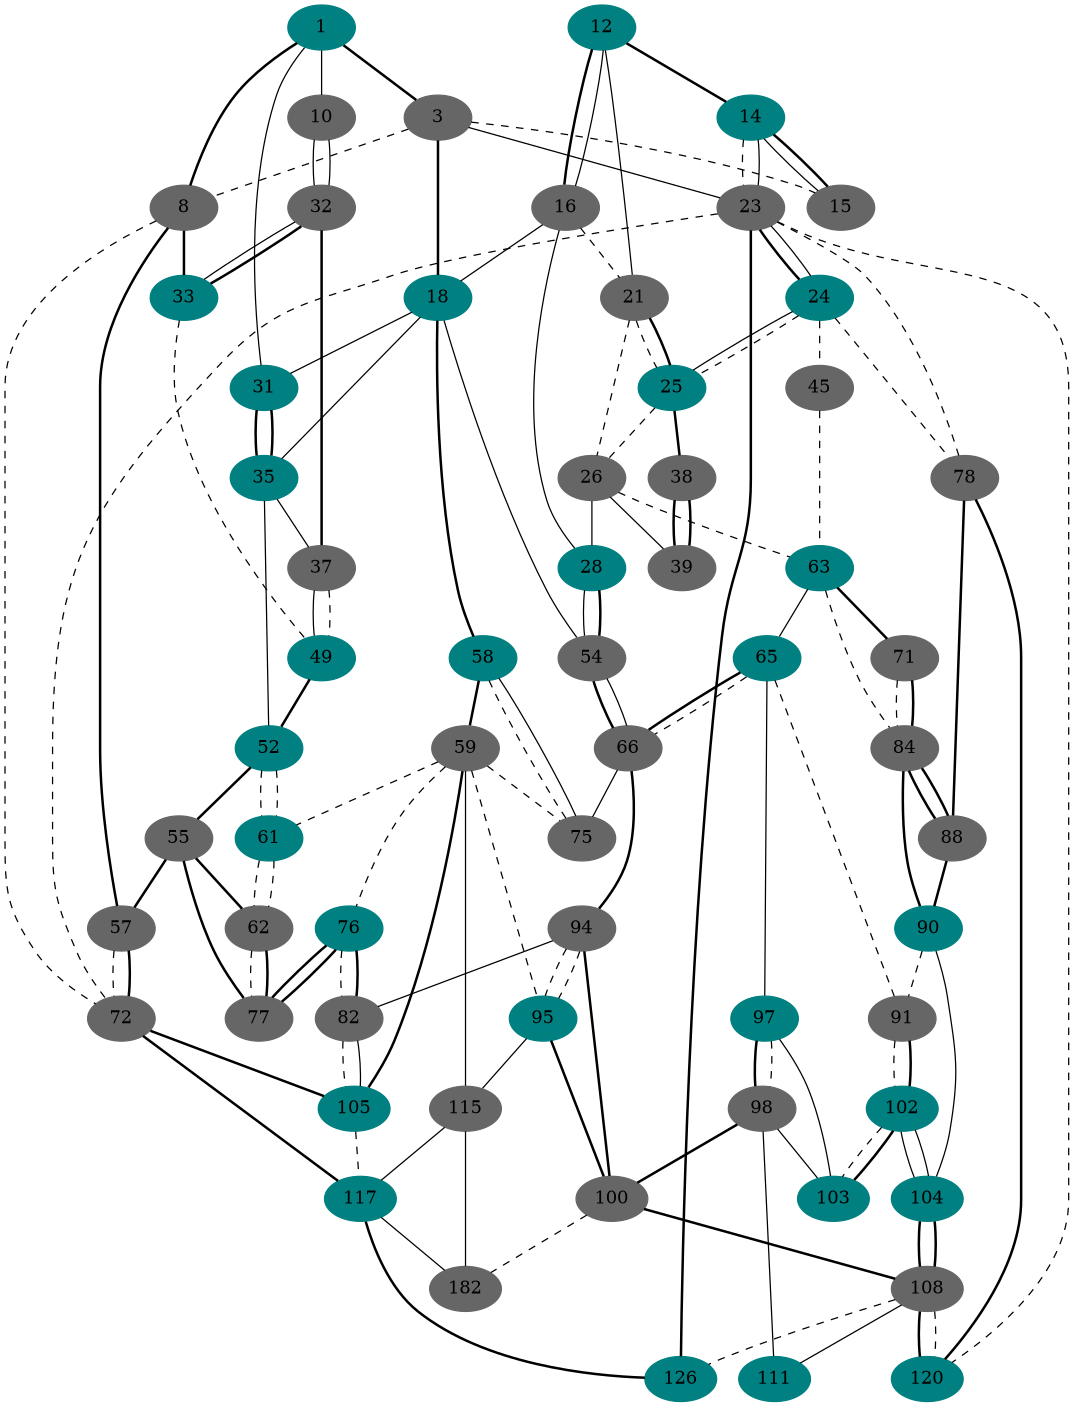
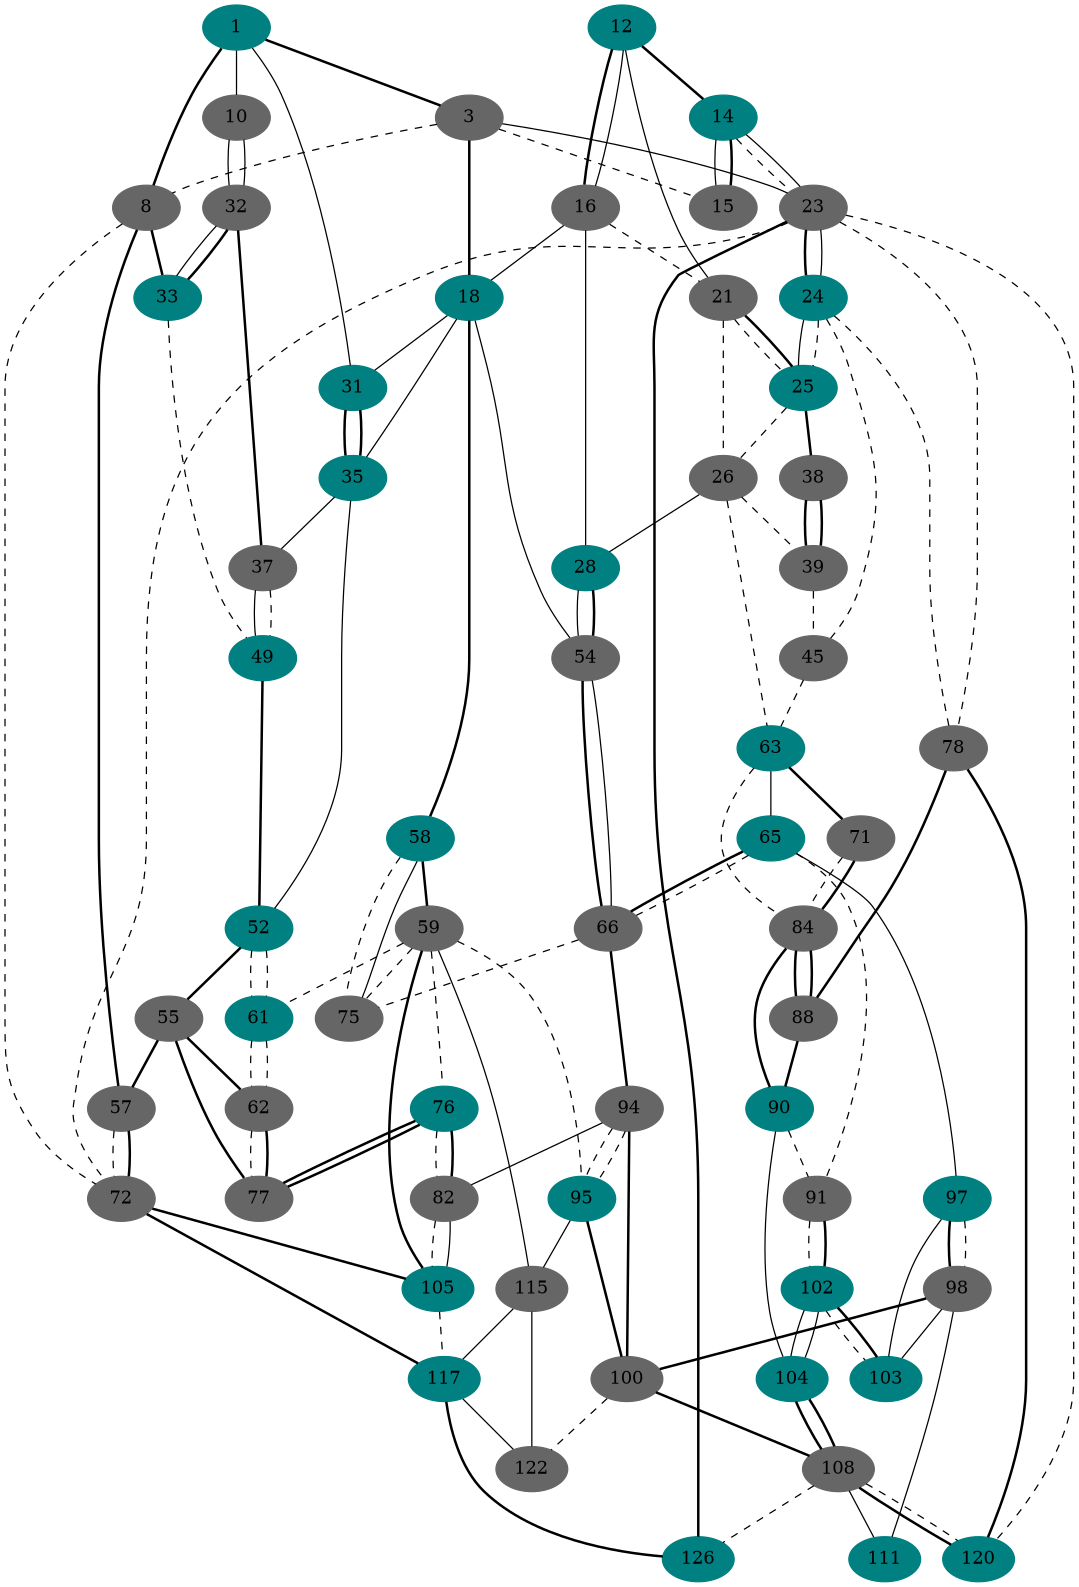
  graph {
    node [color=gray40 style=filled]
    edge [style=bold]
    1 [color=teal super="+2+6"]
    3 [super="+4"]
    8 [super="+34"]
    10 [super="+11"]
    31 [color=teal]
    15
    18 [color=teal super="+50+19"]
    23 [super="+89"]
    33 [color=teal]
    57
    72 [super="+73"]
    32
    35 [color=teal super="+36"]
    54
    58 [color=teal]
    24 [color=teal super="+43"]
    78 [super="+86"]
    120 [color=teal super="+124"]
    126 [color=teal]
    49 [color=teal]
    105 [color=teal super="+106+113"]
    117 [color=teal super="+118"]
    37
    12 [color=teal super="+13"]
    14 [color=teal]
    16 [super="+17"]
    21 [super="+22"]
    28 [color=teal]
    25 [color=teal super="+29"]
    26 [super="+30+27"]
    52 [color=teal super="+53"]
    66 [super="+74"]
    59 [super="+60+79"]
    75 [super="+83"]
    38 [super="+41"]
    39 [super="+42"]
    63 [color=teal super="+67+64"]
    45
    88
    65 [color=teal super="+92"]
    71
    84 [super="+85"]
    55 [super="+56"]
    61 [color=teal]
    62
    77
    94
    76 [color=teal]
    95 [color=teal super="+114"]
    115 [super="+123"]
    82
    100 [super="+101"]
-   122 [label=182]
+   122
    91
    97 [color=teal]
    90 [color=teal super="+93"]
    102 [color=teal]
    98 [super="+99+107"]
    103 [color=teal]
    104 [color=teal]
    108 [super="+109"]
    111 [color=teal]
    1 -- 3
    1 -- 8
    1 -- 10 [style=solid weight=3]
    1 -- 31 [style=solid]
    3 -- 8 [style=dashed]
    3 -- 15 [style=dashed]
    3 -- 18
    3 -- 23 [style=solid]
    8 -- 33
    8 -- 57
    8 -- 72 [style=dashed]
    10 -- 32 [style=solid]
    10 -- 32 [style=solid]
    31 -- 35
    31 -- 35
    18 -- 31 [style=solid]
    18 -- 35 [style=solid]
    18 -- 54 [style=solid]
    18 -- 58
    23 -- 72 [style=dashed]
    23 -- 24
    23 -- 24 [style=solid]
    23 -- 78 [style=dashed]
    23 -- 120 [style=dashed]
    23 -- 126
    33 -- 49 [style=dashed]
    57 -- 72 [style=dashed]
    57 -- 72
    72 -- 105
    72 -- 117
    32 -- 33 [style=solid]
    32 -- 33
    32 -- 37
    35 -- 37 [style=solid]
    35 -- 52 [style=solid]
    54 -- 66
    54 -- 66 [style=solid]
    58 -- 59
    58 -- 75 [style=dashed]
    58 -- 75 [style=solid]
    24 -- 78 [style=dashed]
    24 -- 25 [style=solid]
    24 -- 25 [style=dashed]
    24 -- 45 [style=dashed]
    78 -- 120
    78 -- 88
    49 -- 52
    105 -- 117 [style=dashed weight=2]
    117 -- 126
    117 -- 122 [style=solid]
    37 -- 49 [style=solid]
    37 -- 49 [style=dashed]
    12 -- 14
    12 -- 16
    12 -- 16 [style=solid]
    12 -- 21 [style=solid]
    14 -- 15 [style=solid]
    14 -- 15
    14 -- 23 [style=dashed]
    14 -- 23 [style=solid]
    16 -- 18 [style=solid]
    16 -- 21 [style=dashed]
    16 -- 28 [style=solid]
    21 -- 25 [style=dashed]
    21 -- 25
    21 -- 26 [style=dashed]
    28 -- 54 [style=solid]
    28 -- 54
    25 -- 26 [style=dashed]
    25 -- 38
    26 -- 28 [style=solid]
-   26 -- 39 [style=solid]
+   26 -- 39 [style=dashed]
    26 -- 63 [style=dashed]
    52 -- 55
    52 -- 61 [style=dashed]
    52 -- 61 [style=dashed]
-   66 -- 75 [style=solid]
+   66 -- 75 [style=dashed]
    66 -- 94
    59 -- 105
    59 -- 75 [style=dashed weight=2]
    59 -- 61 [style=dashed]
    59 -- 76 [style=dashed]
    59 -- 95 [style=dashed]
    59 -- 115 [style=solid]
    38 -- 39 [weight=2]
    38 -- 39
+   39 -- 45 [style=dashed]
    63 -- 65 [style=solid]
    63 -- 71
    63 -- 84 [style=dashed]
    45 -- 63 [style=dashed]
    88 -- 90
    65 -- 66
    65 -- 66 [style=dashed]
    65 -- 91 [style=dashed]
    65 -- 97 [style=solid]
    71 -- 84 [style=dashed]
    71 -- 84
    84 -- 88
    84 -- 88
    84 -- 90
    55 -- 57
    55 -- 62
    55 -- 77
    61 -- 62 [style=dashed]
    61 -- 62 [style=dashed]
    62 -- 77 [style=dashed]
    62 -- 77
    94 -- 95 [style=dashed]
    94 -- 95 [style=dashed]
    94 -- 82 [style=solid]
    94 -- 100
    76 -- 77
    76 -- 77
    76 -- 82 [style=dashed]
    76 -- 82
    95 -- 115 [style=solid]
    95 -- 100
    115 -- 117 [style=solid]
    115 -- 122 [style=solid]
    82 -- 105 [style=dashed]
    82 -- 105 [style=solid]
    100 -- 122 [style=dashed]
    100 -- 108
    91 -- 102 [style=dashed]
    91 -- 102
    97 -- 98
    97 -- 98 [style=dashed]
    97 -- 103 [style=solid]
    90 -- 91 [style=dashed]
    90 -- 104 [style=solid]
    102 -- 103 [style=dashed]
    102 -- 103
    102 -- 104 [style=solid]
    102 -- 104 [style=solid]
    98 -- 100
    98 -- 103 [style=solid]
    98 -- 111 [style=solid weight=2]
    104 -- 108
    104 -- 108
    108 -- 120 [weight=2]
    108 -- 120 [style=dashed]
    108 -- 126 [style=dashed]
    108 -- 111 [style=solid]
  }
